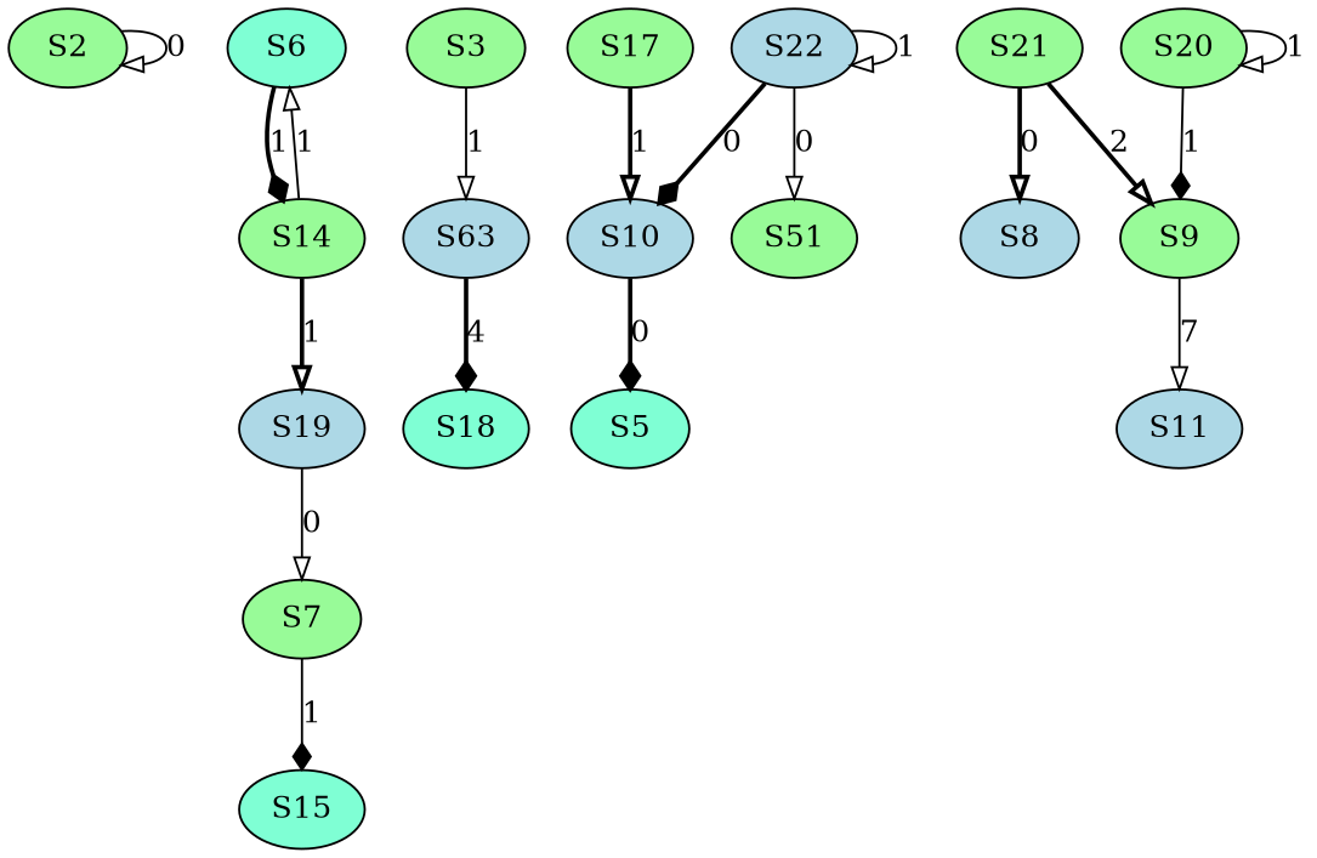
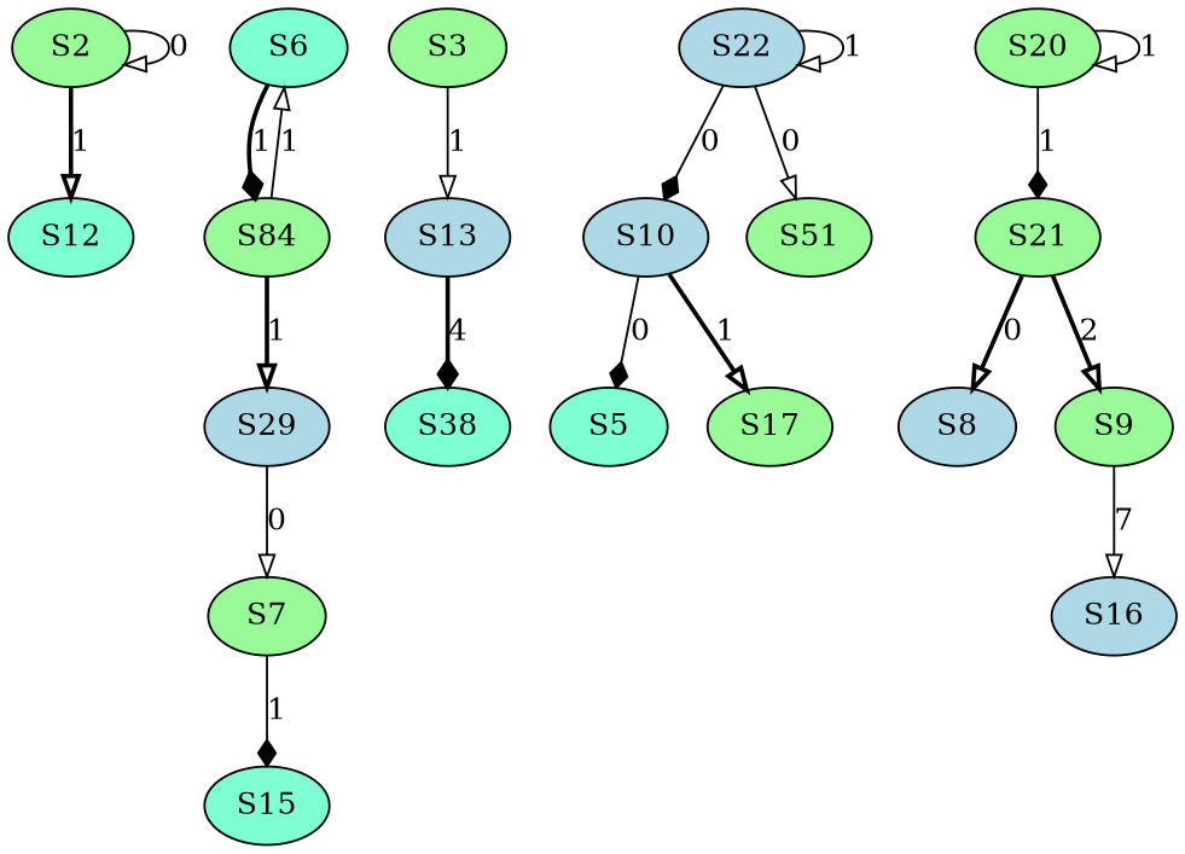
  strict digraph {
    node [fillcolor=palegreen style=filled]
    edge [arrowhead=onormal style=solid]
    S2
+   S12 [fillcolor=aquamarine]
    S6 [fillcolor=aquamarine]
-   S14
-   S13 [fillcolor=lightblue label=S63]
+   S14 [label=S84]
+   S13 [fillcolor=lightblue]
    S3
-   S19 [fillcolor=lightblue]
-   S18 [fillcolor=aquamarine]
+   S19 [fillcolor=lightblue label=S29]
+   S18 [fillcolor=aquamarine label=S38]
    S10 [fillcolor=lightblue]
    S5 [fillcolor=aquamarine]
    S17
    S7
    S15 [fillcolor=aquamarine]
    S8 [fillcolor=lightblue]
    S21
    S9
-   S16 [fillcolor=lightblue label=S11]
+   S16 [fillcolor=lightblue]
    S22 [fillcolor=lightblue]
    n19 [label=S51]
    S20
    S2 -> S2 [label=0]
+   S2 -> S12 [label=1 style=bold]
    S6 -> S14 [arrowhead=diamond label=1 style=bold]
    S14 -> S6 [label=1]
    S14 -> S19 [label=1 style=bold]
    S13 -> S18 [arrowhead=diamond label=4 style=bold]
    S3 -> S13 [label=1]
    S19 -> S7 [label=0]
-   S10 -> S5 [arrowhead=diamond label=0 style=bold]
-   S17 -> S10 [label=1 style=bold]
+   S10 -> S5 [arrowhead=diamond label=0]
+   S10 -> S17 [label=1 style=bold]
    S7 -> S15 [arrowhead=diamond label=1]
    S21 -> S8 [label=0 style=bold]
    S21 -> S9 [label=2 style=bold]
    S9 -> S16 [label=7]
-   S22 -> S10 [arrowhead=diamond label=0 style=bold]
+   S22 -> S10 [arrowhead=diamond label=0]
    S22 -> S22 [label=1]
    S22 -> n19 [label=0]
-   S20 -> S9 [arrowhead=diamond label=1]
+   S20 -> S21 [arrowhead=diamond label=1]
    S20 -> S20 [label=1]
  }
